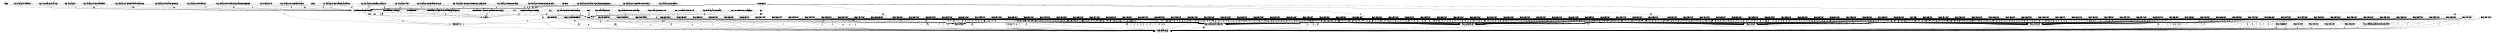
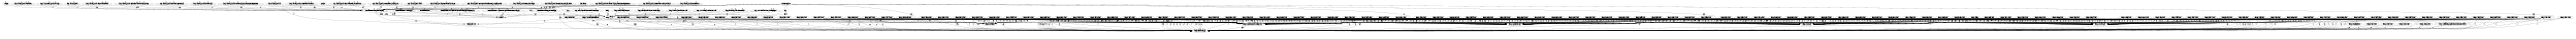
  digraph {
    n1 [label="/SiteWebIF/Intranet-etudiant.php"]
    n2 [label="/notesif"]
    n3 [label="/temps/style_emploi_du_temps.css"]
    n4 [label="/temps"]
    n5 [label="/temps/FondInsa.jpg"]
    n6 [label="/temps/3IF1.ics"]
    n7 [label="/temps/InsaIF.ico"]
    n8 [label=Google]
    n9 [label=NonRenseigne]
    n10 [label="/temps/suivant.gif"]
    n11 [label="/temps/choix.gif"]
    n12 [label="/temps/precedent.gif"]
    n13 [label="http://if.insa-lyon.fr"]
    n14 [label="http://if.insa-lyon.fr/vie-etudiante/laedi"]
    n15 [label="http://if.insa-lyon.fr/recherche/laboratoires-associes"]
    n16 [label="http://if.insa-lyon.fr/formation/ingenieur-if"]
    n17 [label="http://if.insa-lyon.fr/formation/3if"]
    n18 [label="http://if.insa-lyon.fr/formation/3if-programme-enseignements"]
    n19 [label="http://if.insa-lyon.fr/fr"]
    n20 [label="http://if.insa-lyon.fr/presentation/annuaire"]
    n21 [label="http://if.insa-lyon.fr/vie-etudiante/les-associations"]
    n22 [label="http://if.insa-lyon.fr/presentation/qui-fait-quoi"]
    n23 [label="http://if.insa-lyon.fr/bibif"]
    n24 [label="https://login.insa-lyon.fr/cas/login"]
    n25 [label="http://if.insa-lyon.fr/presentation/historique"]
    n26 [label="http://if.insa-lyon.fr/entreprise/deroulement-projet-fin-etude"]
    n27 [label="http://if.insa-lyon.fr/entreprise/stages"]
    n28 [label="http://if.insa-lyon.fr/entreprise/projet-fin-etude"]
    n29 [label="/SiteWebIF"]
    n30 [label="http://if.insa-lyon.fr/formation/4if-programme-enseignements"]
    n31 [label="http://if.insa-lyon.fr/presentation/venir-etudier-if"]
    n32 [label="http://if.insa-lyon.fr/presentation"]
    n33 [label="/stages"]
    n34 [label="http://if.insa-lyon.fr/actualites"]
    n35 [label="/SiteWebIF/Intranet-personnel.php"]
    n36 [label="/notesif/saisie2007"]
    n37 [label="/notesif/saisie2007/api_notes/consultationAlphabetique.php"]
    n38 [label="/notesif/saisie2007/api_notes/uploadNotesFromWeb.php"]
    n39 [label="/notesif/saisie2007/index.php"]
    n40 [label="/temps/4IF16.html"]
    n41 [label="/temps/4IF18.html"]
    n42 [label="/temps/3IF37.html"]
    n43 [label="/temps/3IF38.html"]
    n44 [label="/temps/3IF39.html"]
    n45 [label="/temps/index.html"]
    n46 [label="/temps/3IF40.html"]
    n47 [label="/temps/3IF41.html"]
    n48 [label="/temps/3IF42.html"]
    n49 [label="/temps/3IF43.html"]
    n50 [label="/temps/3IF44.html"]
    n51 [label="/temps/3IF45.html"]
    n52 [label="/temps/3IF46.html"]
    n53 [label="/temps/3IF47.html"]
    n54 [label="/temps/3IF48.html"]
    n55 [label="/temps/3IF49.html"]
    n56 [label="/temps/3IF50.html"]
    n57 [label="/temps/3IF51.html"]
    n58 [label="/temps/3IF52.html"]
    n59 [label="/temps/3IF1.html"]
    n60 [label="/temps/3IF2.html"]
    n61 [label="/temps/3IF3.html"]
    n62 [label="/temps/3IF4.html"]
    n63 [label="/temps/3IF5.html"]
    n64 [label="/temps/3IF6.html"]
    n65 [label="/temps/3IF7.html"]
    n66 [label="/temps/3IF8.html"]
    n67 [label="/temps/3IF9.html"]
    n68 [label="/temps/3IF10.html"]
    n69 [label="/temps/3IF11.html"]
    n70 [label="/temps/3IF12.html"]
    n71 [label="/temps/3IF13.html"]
    n72 [label="/temps/3IF14.html"]
    n73 [label="/temps/3IF15.html"]
    n74 [label="/temps/3IF16.html"]
    n75 [label="/temps/3IF17.html"]
    n76 [label="/temps/3IF18.html"]
    n77 [label="/temps/3IF19.html"]
    n78 [label="/temps/3IF20.html"]
    n79 [label="/temps/3IF21.html"]
    n80 [label="/temps/3IF22.html"]
    n81 [label="/temps/4IF44.html"]
    n82 [label="/temps/5IF47.html"]
    n83 [label="/temps/4IF37.html"]
    n84 [label="/temps/4IF38.html"]
    n85 [label="/temps/4IF39.html"]
    n86 [label="/temps/4IF40.html"]
    n87 [label="/temps/4IF41.html"]
    n88 [label="/temps/4IF42.html"]
    n89 [label="/temps/4IF43.html"]
    n90 [label="/temps/4IF45.html"]
    n91 [label="/temps/choix_3if.html"]
    n92 [label="/temps/4IF46.html"]
    n93 [label="/temps/4IF47.html"]
    n94 [label="/temps/4IF48.html"]
    n95 [label="/temps/4IF49.html"]
    n96 [label="/temps/4IF50.html"]
    n97 [label="/temps/4IF51.html"]
    n98 [label="/temps/4IF52.html"]
    n99 [label="/temps/4IF1.html"]
    n100 [label="/temps/4IF2.html"]
    n101 [label="/temps/4IF3.html"]
    n102 [label="/temps/4IF5.html"]
    n103 [label="/temps/4IF6.html"]
    n104 [label="/temps/4IF8.html"]
    n105 [label="/temps/4IF9.html"]
    n106 [label="/temps/4IF12.html"]
    n107 [label="/temps/4IF14.html"]
    n108 [label="/temps/5IF41.html"]
    n109 [label="/temps/5IF40.html"]
    n110 [label="/temps/5IF39.html"]
    n111 [label="/temps/5IF42.html"]
    n112 [label="/temps/5IF43.html"]
    n113 [label="/temps/4IF36.html"]
    n114 [label="/temps/3IF36.html"]
    n115 [label="/temps/choix_2fc.html"]
    n116 [label="/temps/choix_4if.html"]
    n117 [label="/temps/5IF37.html"]
    n118 [label="/temps/5IF38.html"]
    n119 [label="/temps/5IF44.html"]
    n120 [label="/temps/5IF45.html"]
    n121 [label="/temps/5IF46.html"]
    n122 [label="/temps/5IF48.html"]
    n123 [label="/temps/5IF49.html"]
    n124 [label="/temps/5IF50.html"]
    n125 [label="/temps/5IF51.html"]
    n126 [label="/temps/5IF52.html"]
    n127 [label="/temps/5IF1.html"]
    n128 [label="/temps/5IF2.html"]
    n129 [label="/temps/5IF3.html"]
    n130 [label="/temps/5IF4.html"]
    n131 [label="/temps/5IF5.html"]
    n132 [label="/temps/5IF6.html"]
    n133 [label="/temps/5IF7.html"]
    n134 [label="/temps/5IF8.html"]
    n135 [label="/temps/5IF9.html"]
    n136 [label="/temps/5IF10.html"]
    n137 [label="/temps/5IF11.html"]
    n138 [label="/temps/5IF12.html"]
    n139 [label="/temps/5IF13.html"]
    n140 [label="/temps/2FC43.html"]
    n141 [label="/temps/5IF27.html"]
    n142 [label="/temps/5IF36.html"]
    n143 [label="/temps/choix_5if.html"]
    n144 [label="/temps/4IF38"]
    n145 [label="/temps/4IF15.html"]
    n146 [label="/temps/4IF17.html"]
    n147 [label="/temps/SoutenancesPFE.html"]
    n148 [label="/temps/style_pfe.css"]
    n149 [label="/temps/4IF4.html"]
    n150 [label="/temps/4IF7.html"]
    n151 [label="/temps/4IF10.html"]
    n152 [label="/temps/4IF11.html"]
    n153 [label="/temps/4IF13.html"]
    n154 [label="http://webcache.googleusercontent.com/search"]
    n155 [label="/temps/4IF20.html"]
    n156 [label="/temps/4IF21.html"]
    n157 [label="/temps/2FC37.html"]
    n158 [label="/temps/2FC38.html"]
    n159 [label="/temps/2FC39.html"]
-   n160 [label="/temps/2FC40.html"]
    n161 [label="/temps/2FC5.html"]
    n162 [label="/temps/2FC10.html"]
    n163 [label="http://www.netvibes.com/privatepage/1"]
    n164 [label="http://search.conduit.com/ResultsExt.aspx"]
    n165 [label=Bing]
    n166 [label="http://search.babylon.com"]
    n167 [label="http://search.conduit.com/results.aspx"]
    n168 [label="http://fr.search-results.com/web"]
    n169 [label="http://www.search-results.com/web"]
    n170 [label="http://fr.search.yahoo.com/search"]
    n1 -> n2 [label=2123]
    n1 -> n3 [label=5]
    n1 -> n4 [label=1218]
    n1 -> n5 [label=5]
    n3 -> n5 [label=1677]
    n4 -> n3 [label=2103]
    n4 -> n4 [label=9]
    n4 -> n5 [label=1238]
    n4 -> n6 [label=10]
    n4 -> n7 [label=374]
    n8 -> n1 [label=2]
    n8 -> n4 [label=523]
    n8 -> n6 [label=4]
    n9 -> n1 [label=6471]
    n9 -> n2 [label=2246]
    n9 -> n3 [label=83]
    n9 -> n4 [label=965]
    n9 -> n5 [label=32]
    n9 -> n6 [label=2149]
    n9 -> n7 [label=2300]
    n9 -> n10 [label=33]
    n9 -> n11 [label=33]
    n9 -> n12 [label=36]
    n13 -> n1 [label=3640]
    n14 -> n1 [label=116]
    n15 -> n1 [label=1]
    n16 -> n1 [label=20]
    n17 -> n1 [label=14]
    n18 -> n1 [label=3]
    n19 -> n1 [label=23]
    n20 -> n1 [label=5]
    n21 -> n1 [label=24]
    n22 -> n1 [label=9]
    n23 -> n1 [label=5]
    n24 -> n1 [label=26]
    n25 -> n1 [label=3]
    n26 -> n1 [label=1]
    n27 -> n1 [label=1]
    n28 -> n1 [label=2]
    n29 -> n1 [label=28]
    n30 -> n1 [label=2]
    n31 -> n1 [label=3]
    n32 -> n1 [label=25]
    n33 -> n1 [label=1]
    n34 -> n1 [label=1]
    n35 -> n2 [label=61]
    n35 -> n4 [label=57]
    n36 -> n2 [label=3]
    n37 -> n2 [label=1]
    n38 -> n2 [label=2]
    n39 -> n2 [label=1]
    n40 -> n3 [label=3]
    n40 -> n5 [label=2]
    n40 -> n10 [label=3]
    n40 -> n11 [label=3]
    n40 -> n12 [label=3]
    n41 -> n3 [label=1]
    n41 -> n10 [label=1]
    n41 -> n11 [label=1]
    n41 -> n12 [label=1]
    n42 -> n3 [label=149]
    n42 -> n5 [label=103]
    n42 -> n7 [label=17]
    n42 -> n10 [label=445]
    n42 -> n11 [label=449]
    n42 -> n12 [label=441]
    n43 -> n3 [label=150]
    n43 -> n5 [label=108]
    n43 -> n7 [label=16]
    n43 -> n10 [label=467]
    n43 -> n11 [label=469]
    n43 -> n12 [label=466]
    n44 -> n3 [label=188]
    n44 -> n5 [label=115]
    n44 -> n7 [label=24]
    n44 -> n10 [label=428]
    n44 -> n11 [label=429]
    n44 -> n12 [label=417]
    n45 -> n3 [label=84]
    n45 -> n5 [label=36]
    n45 -> n6 [label=2]
    n45 -> n7 [label=6]
    n46 -> n3 [label=55]
    n46 -> n5 [label=26]
    n46 -> n7 [label=2]
    n46 -> n10 [label=177]
    n46 -> n11 [label=174]
    n46 -> n12 [label=169]
    n47 -> n3 [label=22]
    n47 -> n5 [label=7]
    n47 -> n7 [label=1]
    n47 -> n10 [label=32]
    n47 -> n11 [label=30]
    n47 -> n12 [label=29]
    n48 -> n3 [label=13]
    n48 -> n5 [label=3]
    n48 -> n10 [label=18]
    n48 -> n11 [label=15]
    n48 -> n12 [label=15]
    n49 -> n3 [label=13]
    n49 -> n5 [label=2]
    n49 -> n7 [label=1]
    n49 -> n10 [label=21]
    n49 -> n11 [label=16]
    n49 -> n12 [label=16]
    n50 -> n3 [label=48]
    n50 -> n5 [label=18]
    n50 -> n7 [label=2]
    n50 -> n10 [label=56]
    n50 -> n11 [label=51]
    n50 -> n12 [label=52]
    n51 -> n3 [label=17]
    n51 -> n5 [label=6]
    n51 -> n10 [label=20]
    n51 -> n11 [label=17]
    n51 -> n12 [label=17]
    n52 -> n3 [label=3]
    n52 -> n10 [label=6]
    n52 -> n11 [label=5]
    n52 -> n12 [label=5]
    n53 -> n3 [label=4]
    n53 -> n5 [label=1]
    n53 -> n7 [label=1]
    n53 -> n10 [label=4]
    n53 -> n11 [label=4]
    n53 -> n12 [label=4]
    n54 -> n3 [label=6]
    n54 -> n5 [label=1]
    n54 -> n7 [label=1]
    n54 -> n10 [label=7]
    n54 -> n11 [label=7]
    n54 -> n12 [label=7]
    n55 -> n3 [label=6]
    n55 -> n5 [label=2]
    n55 -> n10 [label=7]
    n55 -> n11 [label=7]
    n55 -> n12 [label=7]
    n56 -> n3 [label=4]
    n56 -> n10 [label=4]
    n56 -> n11 [label=4]
    n56 -> n12 [label=4]
    n57 -> n3 [label=5]
    n57 -> n5 [label=1]
    n57 -> n7 [label=1]
    n57 -> n10 [label=5]
    n57 -> n11 [label=5]
    n57 -> n12 [label=5]
    n58 -> n3 [label=3]
    n58 -> n10 [label=3]
    n58 -> n11 [label=3]
    n58 -> n12 [label=3]
    n59 -> n3 [label=4]
    n59 -> n7 [label=2]
    n59 -> n10 [label=3]
    n59 -> n11 [label=2]
    n59 -> n12 [label=3]
    n60 -> n3 [label=3]
    n60 -> n10 [label=6]
    n60 -> n11 [label=6]
    n60 -> n12 [label=6]
    n61 -> n3 [label=3]
    n61 -> n10 [label=4]
    n61 -> n11 [label=4]
    n61 -> n12 [label=4]
    n62 -> n3 [label=2]
    n62 -> n10 [label=2]
    n62 -> n11 [label=2]
    n62 -> n12 [label=2]
    n63 -> n3 [label=3]
    n63 -> n5 [label=1]
    n63 -> n7 [label=1]
    n63 -> n10 [label=3]
    n63 -> n11 [label=3]
    n63 -> n12 [label=3]
    n64 -> n3 [label=3]
    n64 -> n10 [label=3]
    n64 -> n11 [label=3]
    n64 -> n12 [label=3]
    n65 -> n3 [label=2]
    n65 -> n10 [label=2]
    n65 -> n11 [label=2]
    n65 -> n12 [label=2]
    n66 -> n3 [label=3]
    n66 -> n10 [label=3]
    n66 -> n11 [label=3]
    n66 -> n12 [label=3]
    n67 -> n3 [label=3]
    n67 -> n10 [label=4]
    n67 -> n11 [label=4]
    n67 -> n12 [label=4]
    n68 -> n3 [label=2]
    n68 -> n10 [label=2]
    n68 -> n11 [label=2]
    n68 -> n12 [label=2]
    n69 -> n3 [label=2]
    n69 -> n10 [label=2]
    n69 -> n11 [label=2]
    n69 -> n12 [label=2]
    n70 -> n3 [label=2]
    n70 -> n10 [label=2]
    n70 -> n11 [label=2]
    n70 -> n12 [label=2]
    n71 -> n3 [label=2]
    n71 -> n10 [label=2]
    n71 -> n11 [label=2]
    n71 -> n12 [label=2]
    n72 -> n3 [label=2]
    n72 -> n10 [label=2]
    n72 -> n11 [label=2]
    n72 -> n12 [label=2]
    n73 -> n3 [label=4]
    n73 -> n5 [label=2]
    n73 -> n10 [label=4]
    n73 -> n11 [label=4]
    n73 -> n12 [label=4]
    n74 -> n3 [label=3]
    n74 -> n10 [label=4]
    n74 -> n11 [label=4]
    n74 -> n12 [label=4]
    n75 -> n3 [label=5]
    n75 -> n10 [label=5]
    n75 -> n11 [label=5]
    n75 -> n12 [label=5]
    n76 -> n3 [label=7]
    n76 -> n5 [label=1]
    n76 -> n10 [label=8]
    n76 -> n11 [label=8]
    n76 -> n12 [label=8]
    n77 -> n3 [label=5]
    n77 -> n10 [label=5]
    n77 -> n11 [label=5]
    n77 -> n12 [label=5]
    n78 -> n3 [label=4]
    n78 -> n10 [label=4]
    n78 -> n11 [label=4]
    n78 -> n12 [label=4]
    n79 -> n3 [label=6]
    n79 -> n5 [label=1]
    n79 -> n10 [label=6]
    n79 -> n11 [label=6]
    n79 -> n12 [label=6]
    n80 -> n3 [label=2]
    n80 -> n10 [label=2]
    n80 -> n11 [label=2]
    n80 -> n12 [label=2]
    n81 -> n3 [label=16]
    n81 -> n5 [label=6]
    n81 -> n7 [label=4]
    n81 -> n10 [label=15]
    n81 -> n11 [label=15]
    n81 -> n12 [label=15]
    n82 -> n3 [label=3]
    n82 -> n5 [label=2]
    n82 -> n10 [label=4]
    n82 -> n11 [label=4]
    n82 -> n12 [label=4]
    n83 -> n3 [label=14]
    n83 -> n5 [label=12]
    n83 -> n10 [label=80]
    n83 -> n11 [label=81]
    n83 -> n12 [label=80]
    n84 -> n3 [label=289]
    n84 -> n5 [label=196]
    n84 -> n7 [label=62]
    n84 -> n10 [label=615]
    n84 -> n11 [label=612]
    n84 -> n12 [label=606]
    n85 -> n3 [label=174]
    n85 -> n5 [label=127]
    n85 -> n7 [label=67]
    n85 -> n10 [label=415]
    n85 -> n11 [label=420]
    n85 -> n12 [label=415]
    n86 -> n3 [label=89]
    n86 -> n5 [label=36]
    n86 -> n7 [label=44]
    n86 -> n10 [label=191]
    n86 -> n11 [label=192]
    n86 -> n12 [label=191]
    n87 -> n3 [label=43]
    n87 -> n5 [label=8]
    n87 -> n7 [label=33]
    n87 -> n10 [label=47]
    n87 -> n11 [label=47]
    n87 -> n12 [label=55]
    n88 -> n3 [label=47]
    n88 -> n5 [label=2]
    n88 -> n7 [label=40]
    n88 -> n10 [label=53]
    n88 -> n11 [label=54]
    n88 -> n12 [label=53]
    n89 -> n3 [label=16]
    n89 -> n5 [label=9]
    n89 -> n7 [label=2]
    n89 -> n10 [label=14]
    n89 -> n11 [label=14]
    n89 -> n12 [label=14]
    n90 -> n3 [label=5]
    n90 -> n5 [label=3]
    n90 -> n10 [label=7]
    n90 -> n11 [label=7]
    n90 -> n12 [label=7]
    n91 -> n3 [label=10]
    n91 -> n5 [label=12]
    n91 -> n7 [label=8]
    n92 -> n3 [label=4]
    n92 -> n5 [label=3]
    n92 -> n10 [label=4]
    n92 -> n11 [label=4]
    n92 -> n12 [label=4]
    n93 -> n3 [label=4]
    n93 -> n5 [label=1]
    n93 -> n10 [label=4]
    n93 -> n11 [label=4]
    n93 -> n12 [label=4]
    n94 -> n3 [label=6]
    n94 -> n5 [label=1]
    n94 -> n7 [label=3]
    n94 -> n10 [label=6]
    n94 -> n11 [label=6]
    n94 -> n12 [label=6]
    n95 -> n3 [label=3]
    n95 -> n5 [label=1]
    n95 -> n10 [label=2]
    n95 -> n11 [label=2]
    n95 -> n12 [label=2]
    n96 -> n3 [label=2]
    n96 -> n5 [label=1]
    n96 -> n10 [label=2]
    n96 -> n11 [label=2]
    n96 -> n12 [label=2]
    n97 -> n3 [label=2]
    n97 -> n5 [label=1]
    n97 -> n10 [label=3]
    n97 -> n11 [label=3]
    n97 -> n12 [label=3]
    n98 -> n3 [label=2]
    n98 -> n5 [label=1]
    n98 -> n10 [label=1]
    n98 -> n11 [label=1]
    n98 -> n12 [label=1]
    n99 -> n3 [label=2]
    n99 -> n5 [label=1]
    n99 -> n10 [label=1]
    n99 -> n11 [label=1]
    n99 -> n12 [label=1]
    n100 -> n3 [label=2]
    n100 -> n5 [label=1]
    n100 -> n10 [label=1]
    n100 -> n11 [label=1]
    n100 -> n12 [label=1]
    n101 -> n3 [label=5]
    n101 -> n5 [label=5]
    n101 -> n7 [label=3]
    n101 -> n10 [label=4]
    n101 -> n11 [label=4]
    n101 -> n12 [label=4]
    n102 -> n3 [label=1]
    n102 -> n5 [label=1]
    n102 -> n10 [label=1]
    n102 -> n11 [label=1]
    n102 -> n12 [label=3]
    n103 -> n3 [label=2]
    n103 -> n5 [label=1]
    n103 -> n10 [label=2]
    n103 -> n11 [label=2]
    n103 -> n12 [label=2]
    n104 -> n3 [label=2]
    n104 -> n5 [label=3]
    n104 -> n10 [label=2]
    n104 -> n11 [label=2]
    n104 -> n12 [label=2]
    n105 -> n3 [label=4]
    n105 -> n5 [label=6]
    n105 -> n10 [label=6]
    n105 -> n11 [label=6]
    n105 -> n12 [label=6]
    n106 -> n3 [label=1]
    n106 -> n5 [label=2]
    n106 -> n11 [label=1]
    n106 -> n12 [label=1]
    n107 -> n3 [label=1]
    n107 -> n5 [label=1]
    n107 -> n10 [label=1]
    n107 -> n11 [label=1]
    n107 -> n12 [label=1]
    n108 -> n3 [label=13]
    n108 -> n5 [label=3]
    n108 -> n10 [label=15]
    n108 -> n11 [label=15]
    n108 -> n12 [label=15]
    n109 -> n3 [label=172]
    n109 -> n5 [label=80]
    n109 -> n7 [label=5]
    n109 -> n10 [label=220]
    n109 -> n11 [label=223]
    n109 -> n12 [label=222]
    n110 -> n3 [label=295]
    n110 -> n5 [label=184]
    n110 -> n7 [label=12]
    n110 -> n10 [label=499]
    n110 -> n11 [label=500]
    n110 -> n12 [label=492]
    n111 -> n3 [label=9]
    n111 -> n5 [label=1]
    n111 -> n10 [label=11]
    n111 -> n11 [label=12]
    n111 -> n12 [label=12]
    n112 -> n3 [label=9]
    n112 -> n5 [label=4]
    n112 -> n7 [label=1]
    n112 -> n10 [label=11]
    n112 -> n11 [label=11]
    n112 -> n12 [label=11]
    n113 -> n3 [label=3]
    n113 -> n10 [label=3]
    n113 -> n11 [label=3]
    n113 -> n12 [label=3]
    n114 -> n3 [label=4]
    n114 -> n5 [label=1]
    n114 -> n10 [label=4]
    n114 -> n11 [label=4]
    n114 -> n12 [label=4]
    n115 -> n3 [label=1]
    n116 -> n3 [label=43]
    n116 -> n5 [label=26]
    n116 -> n7 [label=19]
    n117 -> n3 [label=4]
    n117 -> n10 [label=24]
    n117 -> n11 [label=24]
    n117 -> n12 [label=24]
    n118 -> n3 [label=7]
    n118 -> n5 [label=3]
    n118 -> n10 [label=61]
    n118 -> n11 [label=60]
    n118 -> n12 [label=60]
    n119 -> n3 [label=7]
    n119 -> n5 [label=5]
    n119 -> n10 [label=7]
    n119 -> n11 [label=7]
    n119 -> n12 [label=7]
    n120 -> n3 [label=3]
    n120 -> n5 [label=2]
    n120 -> n10 [label=2]
    n120 -> n11 [label=2]
    n120 -> n12 [label=2]
    n121 -> n3 [label=1]
    n121 -> n5 [label=1]
    n122 -> n3 [label=4]
    n122 -> n5 [label=3]
    n122 -> n10 [label=3]
    n122 -> n11 [label=3]
    n122 -> n12 [label=3]
    n123 -> n3 [label=3]
    n123 -> n5 [label=1]
    n123 -> n10 [label=2]
    n123 -> n11 [label=2]
    n123 -> n12 [label=2]
    n124 -> n3 [label=1]
    n124 -> n5 [label=1]
    n125 -> n3 [label=1]
    n125 -> n5 [label=1]
    n125 -> n10 [label=1]
    n125 -> n11 [label=1]
    n125 -> n12 [label=1]
    n126 -> n3 [label=2]
    n126 -> n5 [label=2]
    n126 -> n10 [label=1]
    n126 -> n11 [label=1]
    n126 -> n12 [label=1]
-   n152 -> n3 [label=2]
+   n127 -> n3 [label=2]
    n127 -> n5 [label=1]
    n127 -> n10 [label=2]
    n127 -> n11 [label=2]
    n127 -> n12 [label=2]
    n128 -> n3 [label=1]
    n128 -> n5 [label=1]
    n129 -> n3 [label=1]
    n129 -> n5 [label=1]
    n129 -> n10 [label=1]
    n129 -> n11 [label=1]
    n129 -> n12 [label=1]
    n130 -> n3 [label=1]
    n130 -> n5 [label=1]
    n131 -> n3 [label=1]
    n131 -> n10 [label=1]
    n131 -> n11 [label=1]
    n131 -> n12 [label=1]
    n132 -> n3 [label=1]
    n133 -> n3 [label=4]
    n133 -> n10 [label=5]
    n133 -> n11 [label=5]
    n133 -> n12 [label=5]
    n134 -> n3 [label=1]
    n135 -> n3 [label=3]
    n135 -> n5 [label=2]
    n135 -> n10 [label=4]
    n135 -> n11 [label=4]
    n135 -> n12 [label=4]
    n136 -> n3 [label=1]
    n137 -> n3 [label=1]
    n138 -> n3 [label=1]
    n139 -> n3 [label=1]
    n140 -> n3 [label=1]
    n140 -> n10 [label=2]
    n140 -> n11 [label=2]
    n140 -> n12 [label=2]
    n141 -> n3 [label=2]
    n141 -> n5 [label=2]
    n141 -> n7 [label=2]
    n141 -> n10 [label=2]
    n141 -> n11 [label=2]
    n141 -> n12 [label=2]
    n142 -> n3 [label=1]
    n142 -> n10 [label=1]
    n142 -> n11 [label=1]
    n142 -> n12 [label=1]
    n143 -> n3 [label=23]
    n143 -> n5 [label=13]
    n143 -> n7 [label=1]
    n144 -> n3 [label=1]
    n144 -> n10 [label=1]
    n144 -> n11 [label=1]
    n144 -> n12 [label=1]
    n145 -> n5 [label=2]
    n145 -> n10 [label=1]
    n145 -> n11 [label=1]
    n145 -> n12 [label=1]
    n146 -> n5 [label=1]
    n146 -> n10 [label=1]
    n147 -> n5 [label=60]
    n147 -> n7 [label=11]
    n148 -> n5 [label=27]
    n149 -> n5 [label=1]
    n150 -> n5 [label=2]
    n151 -> n5 [label=1]
    n152 -> n5 [label=1]
    n152 -> n10 [label=1]
    n152 -> n11 [label=1]
    n152 -> n12 [label=1]
    n153 -> n5 [label=1]
    n154 -> n5 [label=1]
    n155 -> n10 [label=1]
    n155 -> n11 [label=1]
    n155 -> n12 [label=1]
    n156 -> n10 [label=1]
    n156 -> n11 [label=1]
    n156 -> n12 [label=1]
    n157 -> n10 [label=1]
    n157 -> n11 [label=1]
    n157 -> n12 [label=1]
    n158 -> n10 [label=1]
    n158 -> n11 [label=1]
    n158 -> n12 [label=1]
    n159 -> n10 [label=5]
    n159 -> n11 [label=5]
    n159 -> n12 [label=5]
-   n160 -> n10 [label=5]
-   n160 -> n11 [label=5]
-   n160 -> n12 [label=5]
    n161 -> n10 [label=1]
    n161 -> n11 [label=1]
    n161 -> n12 [label=1]
    n162 -> n10 [label=1]
    n162 -> n11 [label=1]
    n162 -> n12 [label=1]
    n163 -> n4 [label=5]
    n164 -> n4 [label=2]
    n165 -> n4 [label=12]
    n166 -> n4 [label=1]
    n167 -> n4 [label=1]
    n168 -> n4 [label=2]
    n169 -> n4 [label=1]
    n170 -> n4 [label=1]
  }
